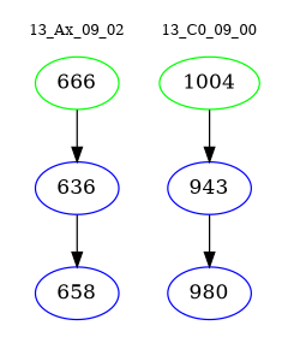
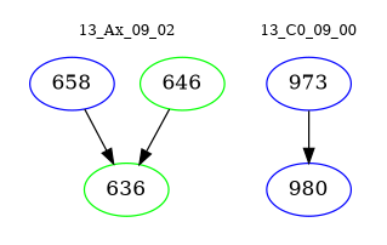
  digraph {
    node [color=blue]
    edge [color=black]
-   n1 [color=green label=666]
-   n2 [label=636]
+   n1 [color=green label=646]
+   n2 [color=green label=636]
    n3 [label=658]
-   n4 [color=green label=1004]
-   n5 [label=943]
+   n5 [label=973]
    n6 [label=980]
    subgraph cluster_1 {
      color=white
      fontsize=10
      label="13_Ax_09_02"
      n1
      n2
      n3
    }
    subgraph cluster_2 {
      color=white
      fontsize=10
      label="13_C0_09_00"
-     n4
      n5
      n6
    }
    n1 -> n2
-   n2 -> n3
-   n4 -> n5
+   n3 -> n2
    n5 -> n6
  }
